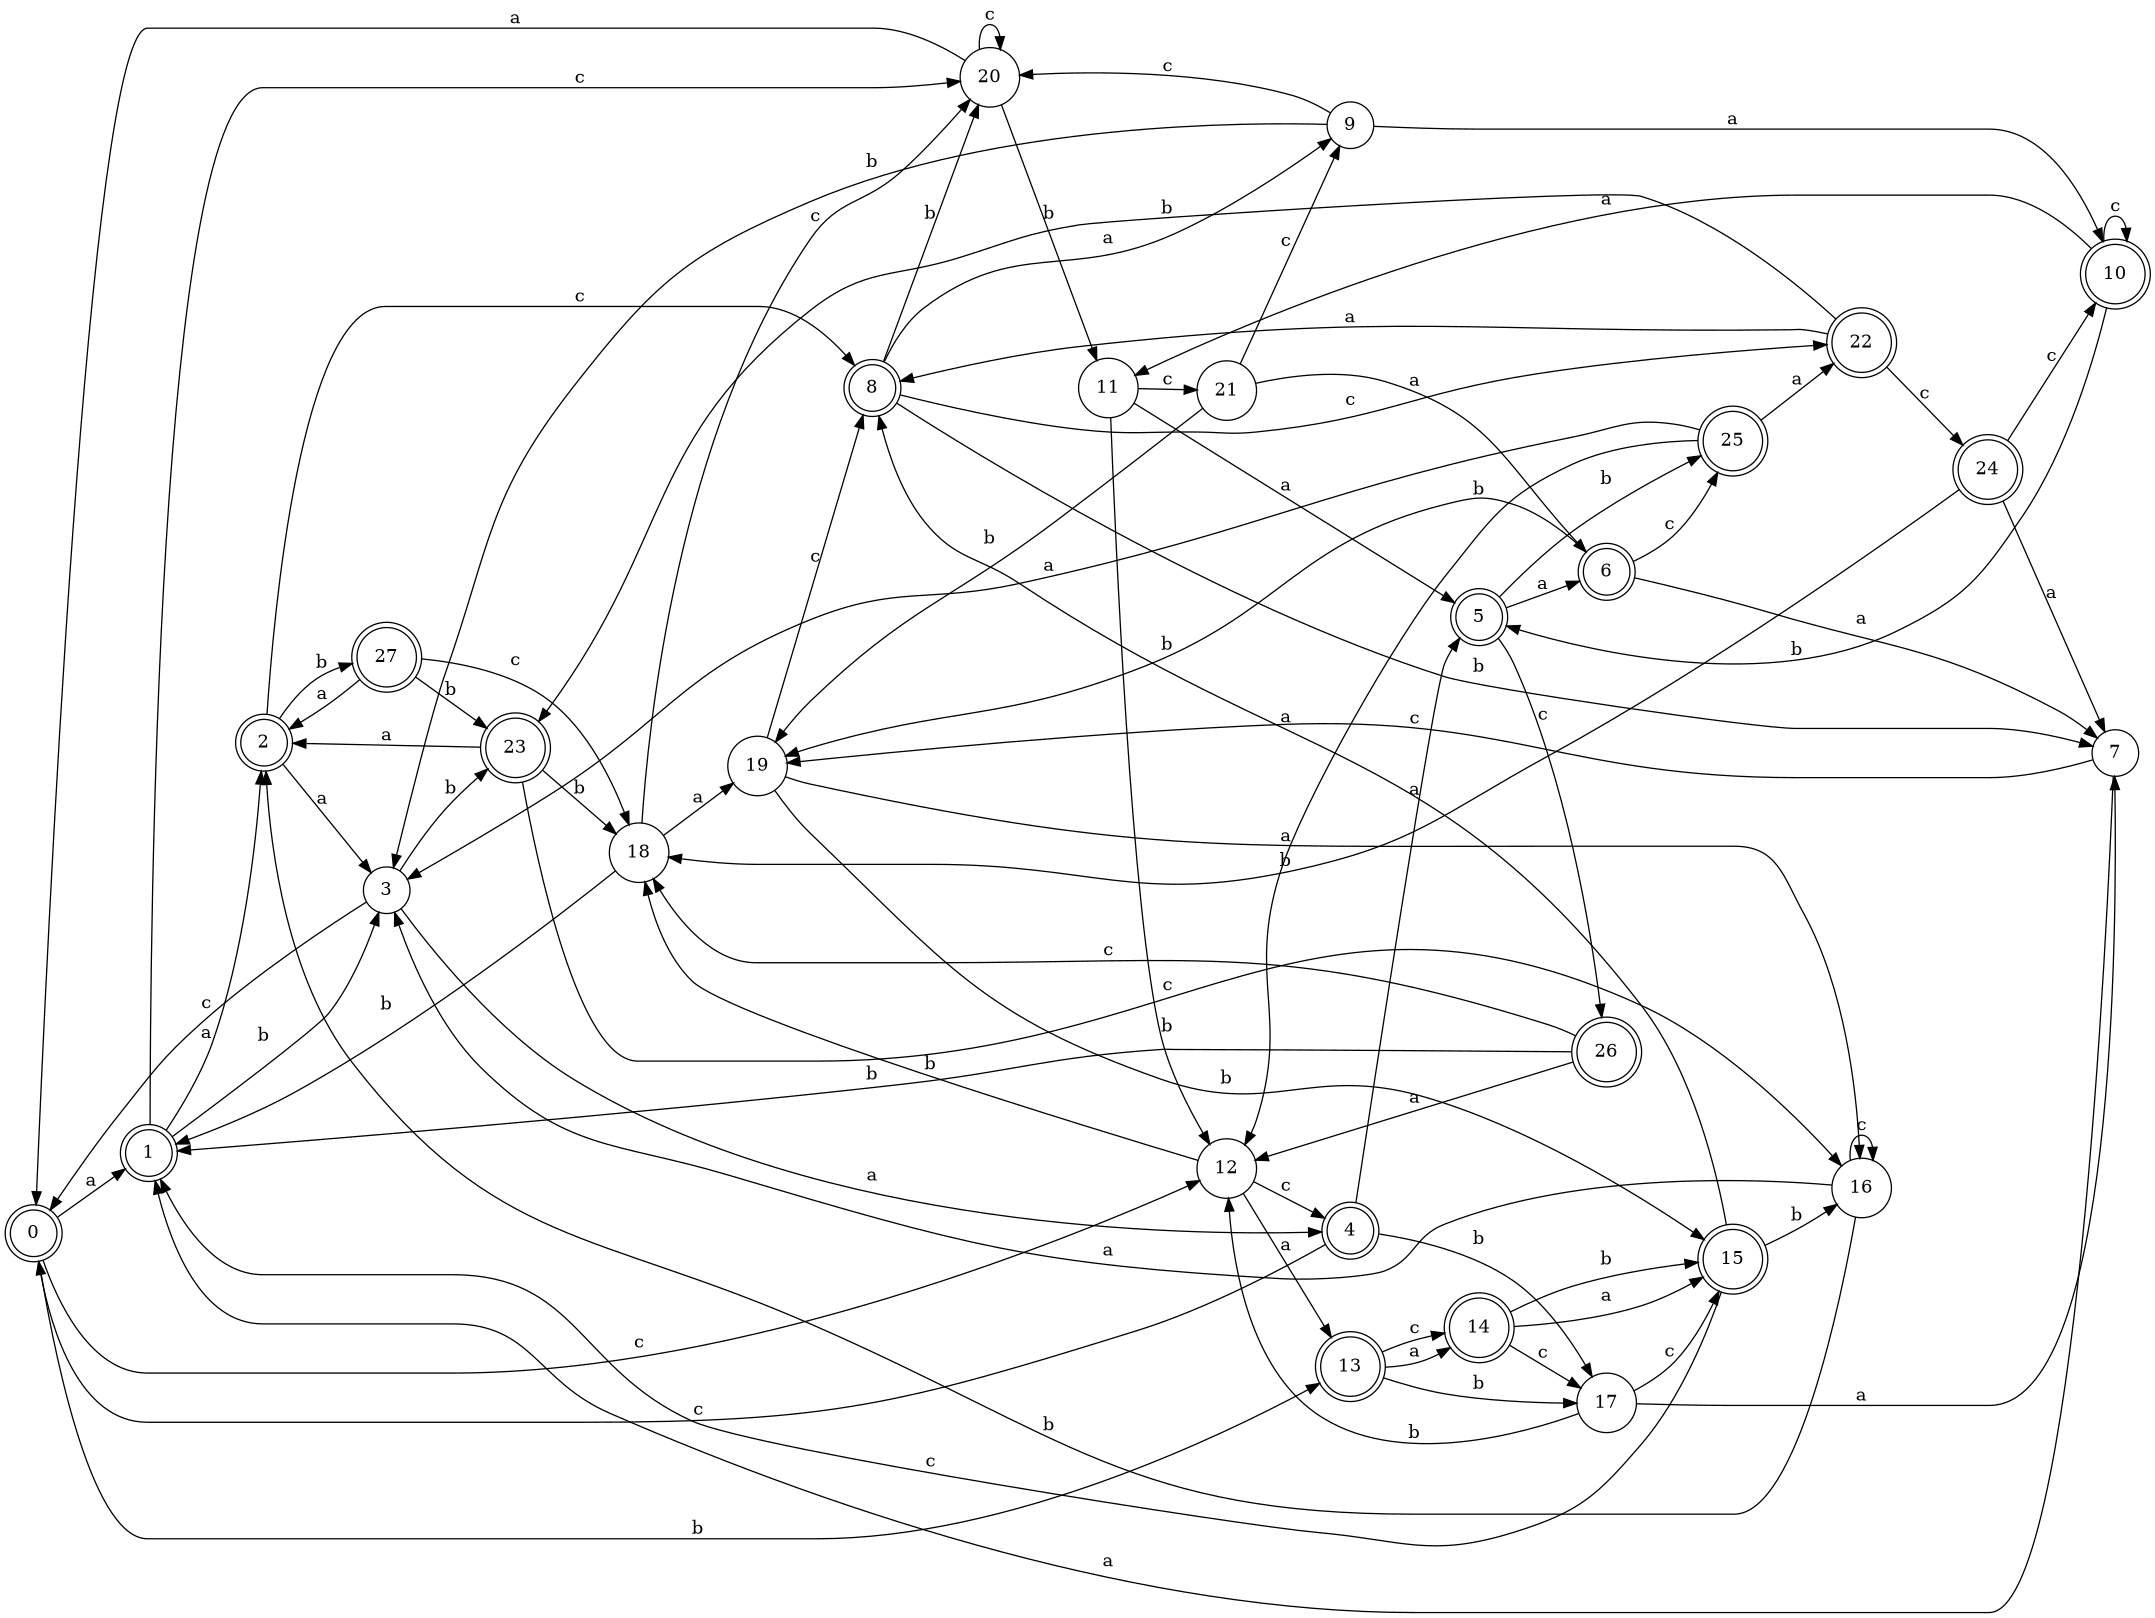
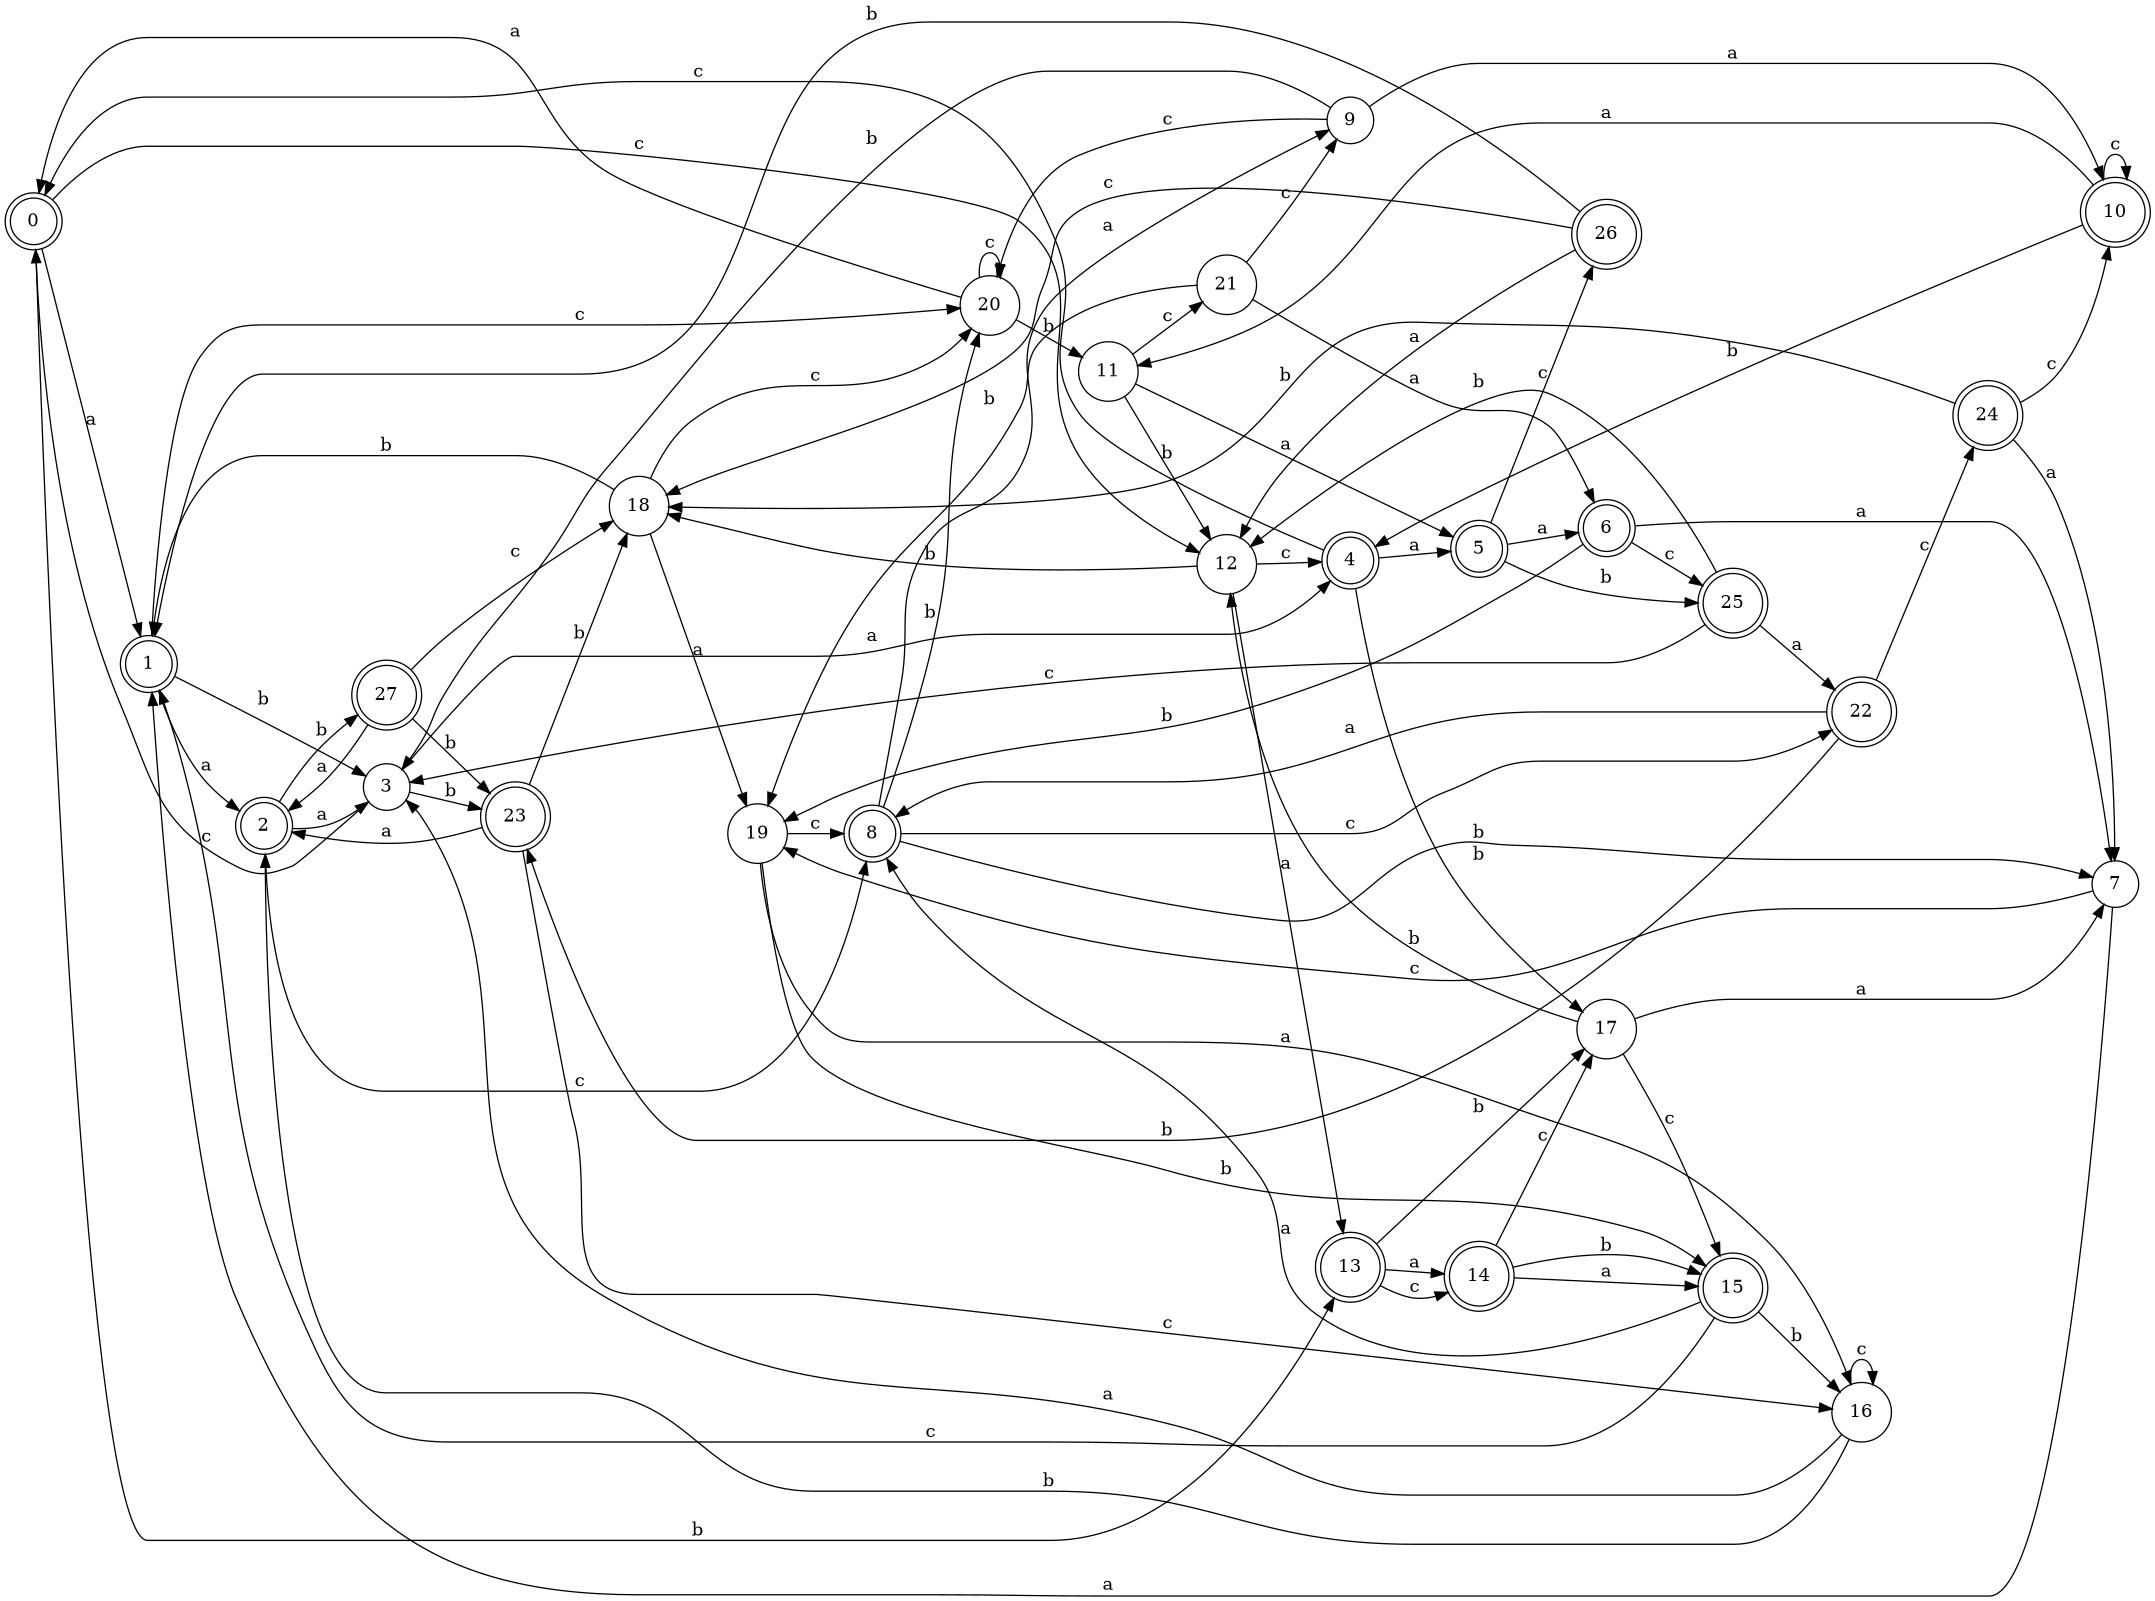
  digraph {
    rankdir=LR
    node [color=black fillcolor=white shape=doublecircle style="rounded,filled"]
    n1 [label=0]
    n2 [label=1]
    n3 [label=12 shape=circle style=filled]
    n4 [label=13]
    n5 [label=2]
    n6 [label=3 shape=circle style=filled]
    n7 [label=20 shape=circle]
    n8 [label=4]
    n9 [label=18 shape=circle style=filled]
    n10 [label=17 shape=circle style=filled]
    n11 [label=14]
    n12 [label=8]
    n13 [label=27]
    n14 [label=23]
    n15 [label=11 shape=circle style=filled]
    n16 [label=7 shape=circle style=filled]
    n17 [label=9 shape=circle style=filled]
    n18 [label=22]
    n19 [label=5]
    n20 [label=16 shape=circle style=filled]
    n21 [label=6]
    n22 [label=25 style=filled]
    n23 [label=26]
    n24 [label=15]
    n25 [label=19 shape=circle style=filled]
    n26 [label=10]
    n27 [label=24]
    n28 [label=21 shape=circle style=filled]
    n1 -> n2 [label=a]
    n1 -> n3 [label=c]
    n1 -> n4 [label=b]
    n2 -> n5 [label=a]
    n2 -> n6 [label=b]
    n2 -> n7 [label=c]
    n3 -> n4 [label=a]
    n3 -> n8 [label=c]
    n3 -> n9 [label=b]
    n4 -> n10 [label=b]
    n4 -> n11 [label=a]
    n4 -> n11 [label=c]
    n5 -> n6 [label=a]
    n5 -> n12 [label=c]
    n5 -> n13 [label=b]
    n6 -> n1 [label=c]
    n6 -> n8 [label=a]
    n6 -> n14 [label=b]
    n7 -> n1 [label=a]
    n7 -> n7 [label=c]
    n7 -> n15 [label=b]
    n8 -> n1 [label=c]
    n8 -> n10 [label=b]
    n8 -> n19 [label=a]
    n9 -> n2 [label=b]
    n9 -> n7 [label=c]
    n9 -> n25 [label=a]
    n10 -> n3 [label=b]
    n10 -> n16 [label=a]
    n10 -> n24 [label=c]
    n11 -> n10 [label=c]
    n11 -> n24 [label=a]
    n11 -> n24 [label=b]
    n12 -> n7 [label=b]
    n12 -> n16 [label=b]
    n12 -> n17 [label=a]
    n12 -> n18 [label=c]
    n13 -> n5 [label=a]
    n13 -> n9 [label=c]
    n13 -> n14 [label=b]
    n14 -> n5 [label=a]
    n14 -> n9 [label=b]
    n14 -> n20 [label=c]
    n15 -> n3 [label=b]
    n15 -> n19 [label=a]
    n15 -> n28 [label=c]
    n16 -> n2 [label=a]
    n16 -> n25 [label=c]
    n17 -> n6 [label=b]
    n17 -> n7 [label=c]
    n17 -> n26 [label=a]
    n18 -> n12 [label=a]
    n18 -> n14 [label=b]
    n18 -> n27 [label=c]
    n19 -> n21 [label=a]
    n19 -> n22 [label=b]
    n19 -> n23 [label=c]
    n20 -> n5 [label=b]
    n20 -> n6 [label=a]
    n20 -> n20 [label=c]
    n21 -> n16 [label=a]
    n21 -> n22 [label=c]
    n21 -> n25 [label=b]
    n22 -> n3 [label=b]
-   n22 -> n6 [label=a]
+   n22 -> n6 [label=c]
    n22 -> n18 [label=a]
    n23 -> n2 [label=b]
    n23 -> n3 [label=a]
    n23 -> n9 [label=c]
    n24 -> n2 [label=c]
    n24 -> n12 [label=a]
    n24 -> n20 [label=b]
    n25 -> n12 [label=c]
    n25 -> n20 [label=a]
    n25 -> n24 [label=b]
-   n26 -> n19 [label=b]
+   n26 -> n8 [label=b]
    n26 -> n15 [label=a]
    n26 -> n26 [label=c]
    n27 -> n9 [label=b]
    n27 -> n16 [label=a]
    n27 -> n26 [label=c]
    n28 -> n17 [label=c]
    n28 -> n21 [label=a]
    n28 -> n25 [label=b]
  }
